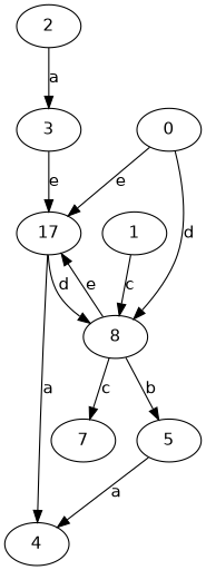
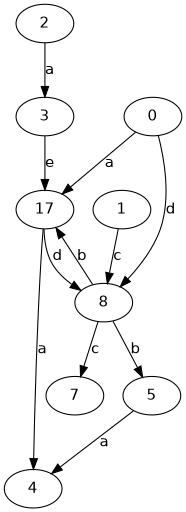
  strict digraph {
    fontname="DejaVu Sans"
    node [fontname="DejaVu Sans"]
    edge [fontname="DejaVu Sans"]
    n1 [label=17]
    3
    8
    4
    0
    5
    7
    1
    2
    n1 -> 8 [label=d]
    n1 -> 4 [label=a]
    3 -> n1 [label=e]
-   8 -> n1 [label=e]
+   8 -> n1 [label=b]
    8 -> 5 [label=b]
    8 -> 7 [label=c]
-   0 -> n1 [label=e]
+   0 -> n1 [label=a]
    0 -> 8 [label=d]
    5 -> 4 [label=a]
    1 -> 8 [label=c]
    2 -> 3 [label=a]
  }
